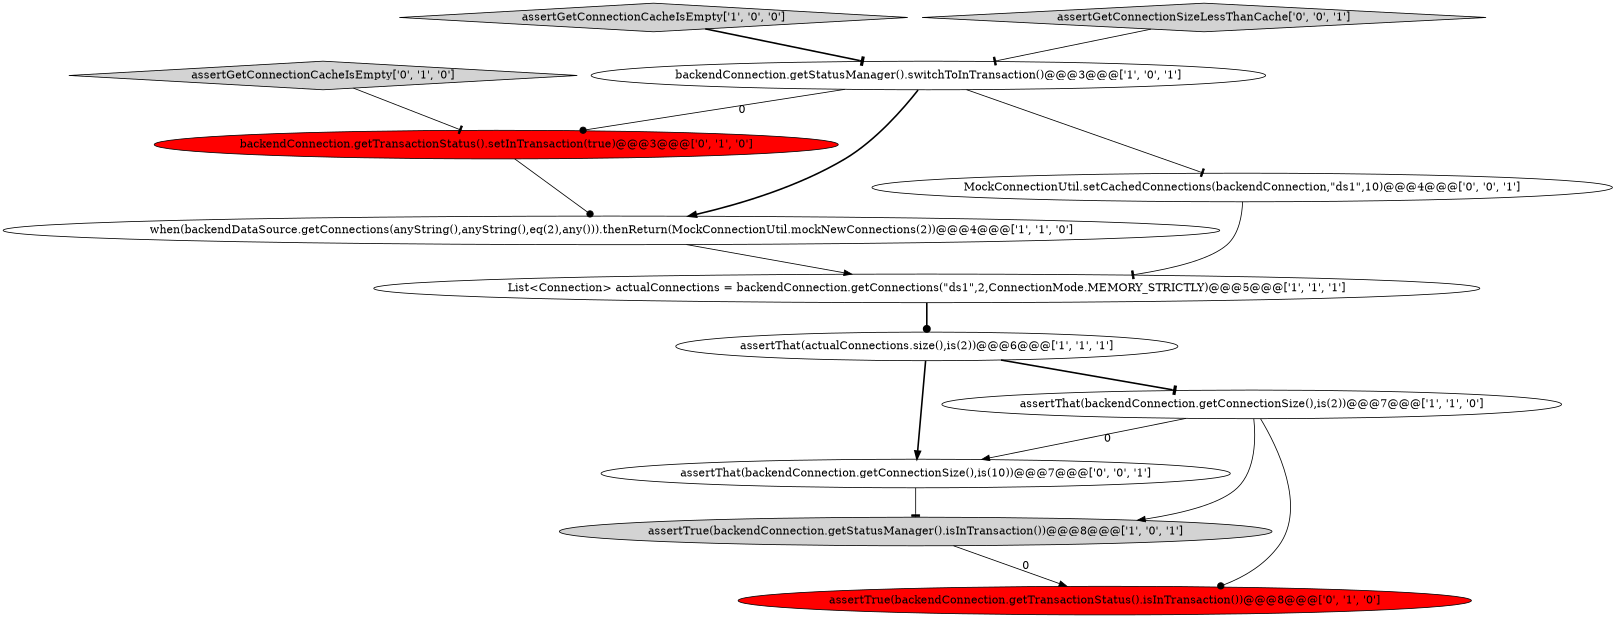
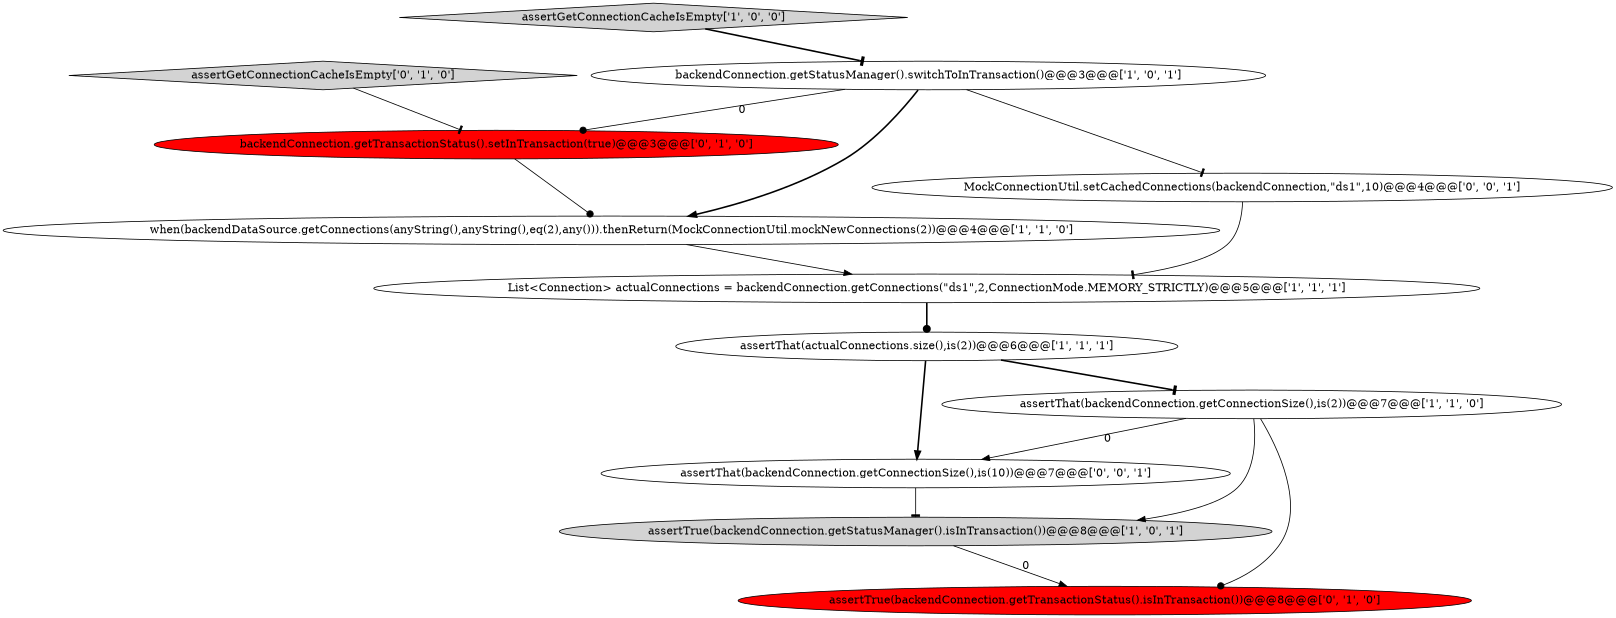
  digraph {
    node [fillcolor=white shape=ellipse style=filled]
    edge [style=solid arrowhead=tee]
    n1 [label="List<Connection> actualConnections = backendConnection.getConnections(\"ds1\",2,ConnectionMode.MEMORY_STRICTLY)@@@5@@@['1', '1', '1']"]
    n2 [label="assertThat(actualConnections.size(),is(2))@@@6@@@['1', '1', '1']"]
    n3 [fillcolor=red label="assertTrue(backendConnection.getTransactionStatus().isInTransaction())@@@8@@@['0', '1', '0']"]
    n4 [fillcolor=red label="backendConnection.getTransactionStatus().setInTransaction(true)@@@3@@@['0', '1', '0']"]
    n5 [label="when(backendDataSource.getConnections(anyString(),anyString(),eq(2),any())).thenReturn(MockConnectionUtil.mockNewConnections(2))@@@4@@@['1', '1', '0']"]
    n6 [fillcolor=lightgray label="assertGetConnectionCacheIsEmpty['0', '1', '0']" shape=diamond]
    n7 [label="assertThat(backendConnection.getConnectionSize(),is(2))@@@7@@@['1', '1', '0']"]
    n8 [label="assertThat(backendConnection.getConnectionSize(),is(10))@@@7@@@['0', '0', '1']"]
    n9 [fillcolor=lightgray label="assertTrue(backendConnection.getStatusManager().isInTransaction())@@@8@@@['1', '0', '1']"]
    n10 [label="MockConnectionUtil.setCachedConnections(backendConnection,\"ds1\",10)@@@4@@@['0', '0', '1']"]
    n11 [fillcolor=lightgray label="assertGetConnectionCacheIsEmpty['1', '0', '0']" shape=diamond]
    n12 [label="backendConnection.getStatusManager().switchToInTransaction()@@@3@@@['1', '0', '1']"]
-   n13 [fillcolor=lightgray label="assertGetConnectionSizeLessThanCache['0', '0', '1']" shape=diamond]
    n1 -> n2 [style=bold arrowhead=dot]
    n2 -> n7 [style=bold]
    n2 -> n8 [style=bold arrowhead=normal]
    n4 -> n5 [arrowhead=dot]
    n5 -> n1 [arrowhead=normal]
    n6 -> n4
    n7 -> n3 [arrowhead=dot]
    n7 -> n8 [label=0 arrowhead=normal]
    n7 -> n9 [arrowhead=normal]
    n8 -> n9
    n9 -> n3 [label=0 arrowhead=normal]
    n10 -> n1
    n11 -> n12 [style=bold]
    n12 -> n4 [label=0 arrowhead=dot]
    n12 -> n5 [style=bold arrowhead=normal]
    n12 -> n10
-   n13 -> n12
  }
